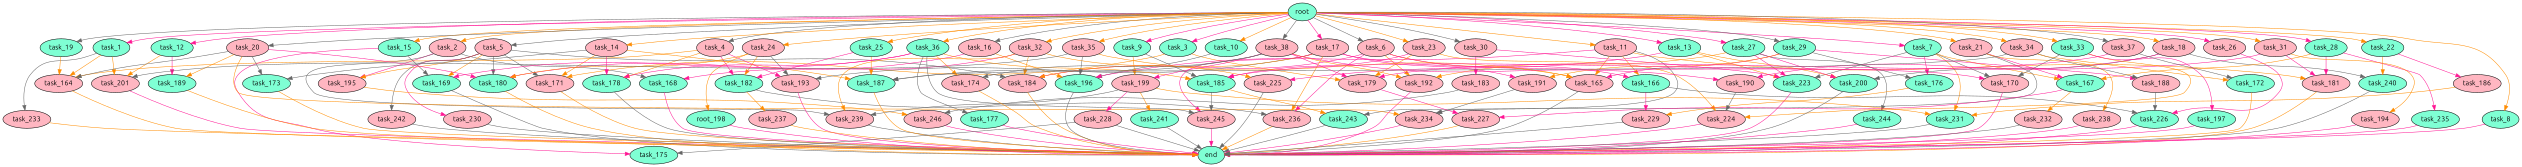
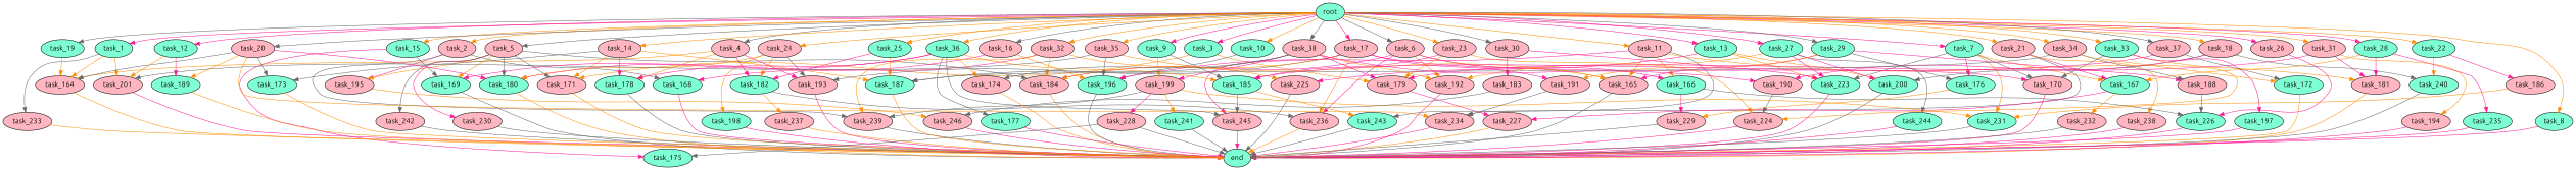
  digraph {
    fontname=Ubuntu
    node [fillcolor=lightpink fontname=Ubuntu style=filled]
    edge [color=darkorange fontname=Ubuntu]
    root [fillcolor=aquamarine]
    task_1 [fillcolor=aquamarine]
    task_2
    task_3 [fillcolor=aquamarine]
    task_4
    task_5
    task_6
    task_7 [fillcolor=aquamarine]
    task_8 [fillcolor=aquamarine]
    task_9 [fillcolor=aquamarine]
    task_10 [fillcolor=aquamarine]
    task_11
    task_12 [fillcolor=aquamarine]
    task_13 [fillcolor=aquamarine]
    task_14
    task_15 [fillcolor=aquamarine]
    task_16
    task_17
    task_18
    task_19 [fillcolor=aquamarine]
    task_20
    task_21
    task_22 [fillcolor=aquamarine]
    task_23
    task_24
    task_25 [fillcolor=aquamarine]
    task_26
    task_27 [fillcolor=aquamarine]
    task_28 [fillcolor=aquamarine]
    task_29 [fillcolor=aquamarine]
    task_30
    task_31
    task_32
    task_33 [fillcolor=aquamarine]
    task_34
    task_35
    task_36 [fillcolor=aquamarine]
    task_37
    task_38
    task_164
    task_201
    task_233
    task_168 [fillcolor=aquamarine]
    task_195
    task_239
    task_171
    task_179
    task_178 [fillcolor=aquamarine]
    task_182 [fillcolor=aquamarine]
    task_193
    task_169 [fillcolor=aquamarine]
    task_180 [fillcolor=aquamarine]
    task_184
    task_230
    task_242
    task_165
    task_166 [fillcolor=aquamarine]
    task_192
    task_236
    task_167 [fillcolor=aquamarine]
    task_170
    task_176 [fillcolor=aquamarine]
    task_223 [fillcolor=aquamarine]
    task_231 [fillcolor=aquamarine]
    end [fillcolor=aquamarine]
    task_185 [fillcolor=aquamarine]
    task_199
    task_196 [fillcolor=aquamarine]
    task_181
    task_243 [fillcolor=aquamarine]
    task_189 [fillcolor=aquamarine]
    task_200 [fillcolor=aquamarine]
    task_225
    task_173 [fillcolor=aquamarine]
    task_187 [fillcolor=aquamarine]
    task_175 [fillcolor=aquamarine]
    task_191
    task_245
    task_190
    task_240 [fillcolor=aquamarine]
    task_234
    task_238
    task_186
    task_224
-   task_198 [fillcolor=aquamarine label=root_198]
+   task_198 [fillcolor=aquamarine]
    task_226 [fillcolor=aquamarine]
    task_244 [fillcolor=aquamarine]
    task_235 [fillcolor=aquamarine]
    task_188
    task_183
    task_194
    task_197 [fillcolor=aquamarine]
    task_172 [fillcolor=aquamarine]
    task_174
    task_177 [fillcolor=aquamarine]
    task_246
    task_227
    task_237
    task_229
    task_232
    task_228
    task_241 [fillcolor=aquamarine]
    root -> task_1 [color=deeppink]
    root -> task_2
    root -> task_3 [color=deeppink]
    root -> task_4 [color=gray40]
    root -> task_5 [color=gray40]
    root -> task_6 [color=gray40]
    root -> task_7 [color=deeppink]
    root -> task_8
    root -> task_9 [color=deeppink]
    root -> task_10
    root -> task_11
    root -> task_12 [color=deeppink]
    root -> task_13 [color=deeppink]
    root -> task_14
    root -> task_15
    root -> task_16 [color=gray40]
    root -> task_17 [color=deeppink]
    root -> task_18
    root -> task_19 [color=gray40]
    root -> task_20 [color=gray40]
    root -> task_21
    root -> task_22
    root -> task_23
    root -> task_24
    root -> task_25
    root -> task_26 [color=deeppink]
    root -> task_27 [color=deeppink]
    root -> task_28 [color=deeppink]
    root -> task_29 [color=gray40]
    root -> task_30 [color=gray40]
    root -> task_31
    root -> task_32
    root -> task_33
    root -> task_34
    root -> task_35
    root -> task_36
    root -> task_37 [color=gray40]
    root -> task_38 [color=gray40]
    task_1 -> task_164
    task_1 -> task_201
    task_1 -> task_233 [color=gray40]
    task_2 -> task_168 [color=gray40]
    task_2 -> task_195 [color=deeppink]
    task_2 -> task_239 [color=gray40]
    task_3 -> task_171
    task_3 -> task_179
    task_4 -> task_164
    task_4 -> task_178
    task_4 -> task_182 [color=deeppink]
    task_4 -> task_193 [color=deeppink]
    task_5 -> task_195
    task_5 -> task_171 [color=gray40]
    task_5 -> task_169
    task_5 -> task_180 [color=gray40]
    task_5 -> task_184 [color=gray40]
    task_5 -> task_230 [color=deeppink]
    task_5 -> task_242 [color=gray40]
    task_6 -> task_184 [color=deeppink]
    task_6 -> task_165
    task_6 -> task_166 [color=deeppink]
    task_6 -> task_192
    task_6 -> task_236 [color=deeppink]
    task_7 -> task_167
    task_7 -> task_170 [color=gray40]
    task_7 -> task_176 [color=deeppink]
    task_7 -> task_223 [color=gray40]
    task_7 -> task_231
    task_8 -> end [color=deeppink]
    task_9 -> task_185 [color=gray40]
    task_9 -> task_199
    task_10 -> task_196 [color=gray40]
    task_11 -> task_165
    task_11 -> task_166
    task_11 -> task_196 [color=deeppink]
    task_11 -> task_181
    task_11 -> task_243 [color=gray40]
    task_12 -> task_201
    task_12 -> task_189 [color=deeppink]
    task_13 -> task_223
    task_13 -> task_200
    task_13 -> task_225 [color=deeppink]
    task_14 -> task_171
    task_14 -> task_178 [color=deeppink]
    task_14 -> task_173 [color=gray40]
    task_14 -> task_187
    task_15 -> task_169 [color=gray40]
    task_15 -> task_175 [color=deeppink]
    task_16 -> task_180 [color=deeppink]
    task_16 -> task_196
    task_17 -> task_193 [color=gray40]
    task_17 -> task_184
    task_17 -> task_236
    task_17 -> task_170 [color=deeppink]
    task_17 -> task_191 [color=deeppink]
    task_17 -> task_245 [color=deeppink]
    task_18 -> task_200 [color=gray40]
    task_18 -> task_190 [color=deeppink]
    task_18 -> task_240 [color=gray40]
    task_19 -> task_164
    task_20 -> task_164 [color=gray40]
    task_20 -> task_180 [color=deeppink]
    task_20 -> task_189
    task_20 -> task_173 [color=gray40]
    task_20 -> task_234
    task_21 -> task_167 [color=deeppink]
    task_21 -> task_234 [color=gray40]
    task_21 -> task_238
    task_22 -> task_240
    task_22 -> task_186 [color=deeppink]
    task_23 -> task_179
    task_23 -> task_185 [color=deeppink]
    task_23 -> task_224
    task_24 -> task_182
    task_24 -> task_193 [color=gray40]
    task_24 -> task_180
    task_24 -> task_198
    task_25 -> task_182 [color=deeppink]
    task_25 -> task_187
    task_26 -> task_226 [color=deeppink]
    task_27 -> task_192
    task_27 -> task_223 [color=deeppink]
    task_27 -> task_200 [color=deeppink]
    task_27 -> task_244 [color=gray40]
    task_28 -> task_167
    task_28 -> task_181 [color=deeppink]
    task_28 -> task_235 [color=deeppink]
    task_29 -> task_165 [color=deeppink]
    task_29 -> task_176 [color=gray40]
    task_29 -> task_191
    task_29 -> task_188 [color=deeppink]
    task_30 -> task_223 [color=deeppink]
    task_30 -> task_183 [color=deeppink]
    task_31 -> task_179 [color=deeppink]
    task_31 -> task_181 [color=deeppink]
    task_31 -> task_194
    task_32 -> task_168 [color=deeppink]
    task_32 -> task_239
    task_32 -> task_184
    task_32 -> task_225
    task_33 -> task_170 [color=gray40]
    task_33 -> task_224
    task_33 -> task_197 [color=deeppink]
    task_34 -> task_187 [color=gray40]
    task_34 -> task_188 [color=gray40]
    task_34 -> task_172
    task_35 -> task_201 [color=gray40]
    task_35 -> task_165
    task_35 -> task_196 [color=gray40]
    task_36 -> task_178 [color=deeppink]
    task_36 -> task_169 [color=deeppink]
    task_36 -> task_185
    task_36 -> task_245 [color=gray40]
    task_36 -> task_174
    task_36 -> task_177 [color=gray40]
    task_37 -> task_185 [color=deeppink]
    task_37 -> task_172 [color=gray40]
    task_38 -> task_179 [color=deeppink]
    task_38 -> task_192
    task_38 -> task_199 [color=deeppink]
    task_38 -> task_187 [color=gray40]
    task_38 -> task_190 [color=deeppink]
    task_38 -> task_174 [color=gray40]
    task_164 -> end
    task_201 -> end [color=deeppink]
    task_233 -> end
    task_168 -> end [color=deeppink]
    task_195 -> task_246
    task_239 -> end [color=gray40]
    task_171 -> end
    task_179 -> task_227 [color=deeppink]
    task_178 -> end [color=gray40]
    task_182 -> task_236 [color=gray40]
    task_182 -> task_237
    task_193 -> end [color=deeppink]
    task_169 -> end [color=gray40]
    task_180 -> end
    task_184 -> end
    task_230 -> end [color=gray40]
    task_242 -> end [color=gray40]
    task_165 -> end [color=gray40]
    task_166 -> task_226 [color=gray40]
    task_166 -> task_229 [color=deeppink]
    task_192 -> end [color=deeppink]
    task_236 -> end
    task_167 -> task_227 [color=deeppink]
    task_167 -> task_232
    task_170 -> end [color=deeppink]
    task_176 -> task_229
    task_223 -> end [color=deeppink]
    task_231 -> end [color=gray40]
    task_185 -> task_243
    task_185 -> task_245 [color=gray40]
    task_199 -> task_239 [color=gray40]
    task_199 -> task_231
    task_199 -> task_228 [color=deeppink]
    task_199 -> task_241
    task_196 -> end [color=gray40]
    task_181 -> end
    task_243 -> end [color=gray40]
    task_189 -> end
    task_200 -> end [color=gray40]
    task_225 -> end [color=gray40]
    task_173 -> end
    task_187 -> end
    task_191 -> task_234 [color=gray40]
    task_245 -> end [color=deeppink]
    task_190 -> task_224 [color=gray40]
    task_240 -> end [color=gray40]
    task_234 -> end [color=deeppink]
    task_238 -> end [color=deeppink]
    task_186 -> task_231
    task_224 -> end [color=deeppink]
    task_198 -> end [color=deeppink]
    task_226 -> end [color=deeppink]
    task_244 -> end [color=deeppink]
    task_235 -> end [color=deeppink]
    task_188 -> task_226 [color=gray40]
    task_183 -> task_246 [color=gray40]
    task_194 -> end [color=deeppink]
    task_197 -> end [color=deeppink]
    task_172 -> end
    task_174 -> end
    task_177 -> end [color=deeppink]
    task_246 -> end [color=deeppink]
    task_227 -> end
    task_237 -> end
    task_229 -> end [color=gray40]
    task_232 -> end [color=gray40]
    task_228 -> end [color=gray40]
    task_228 -> task_175 [color=gray40]
    task_241 -> end [color=gray40]
  }
